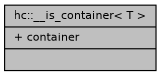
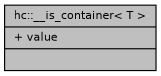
  digraph {
-   n1 [color=black fillcolor=grey75 fontcolor=black fontname=Helvetica fontsize=10 height=0.2 label="{hc::__is_container\< T \>\n|+ container\l|}" shape=record style=filled width=0.4]
+   n1 [color=black fillcolor=grey75 fontcolor=black fontname=Helvetica fontsize=10 height=0.2 label="{hc::__is_container\< T \>\n|+ value\l|}" shape=record style=filled width=0.4]
  }
